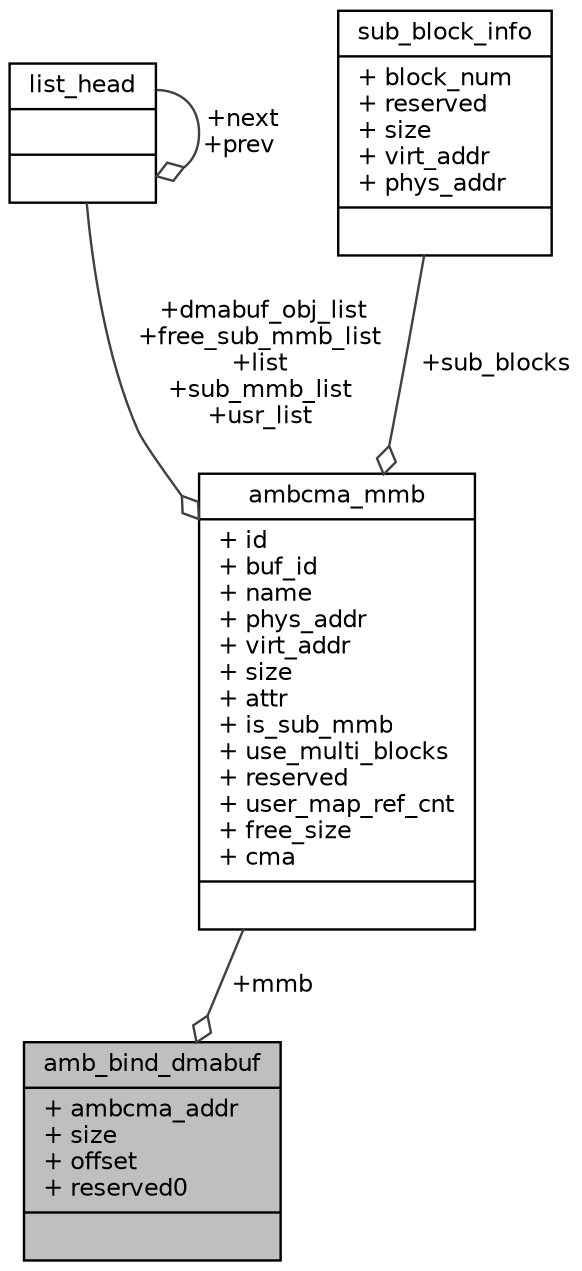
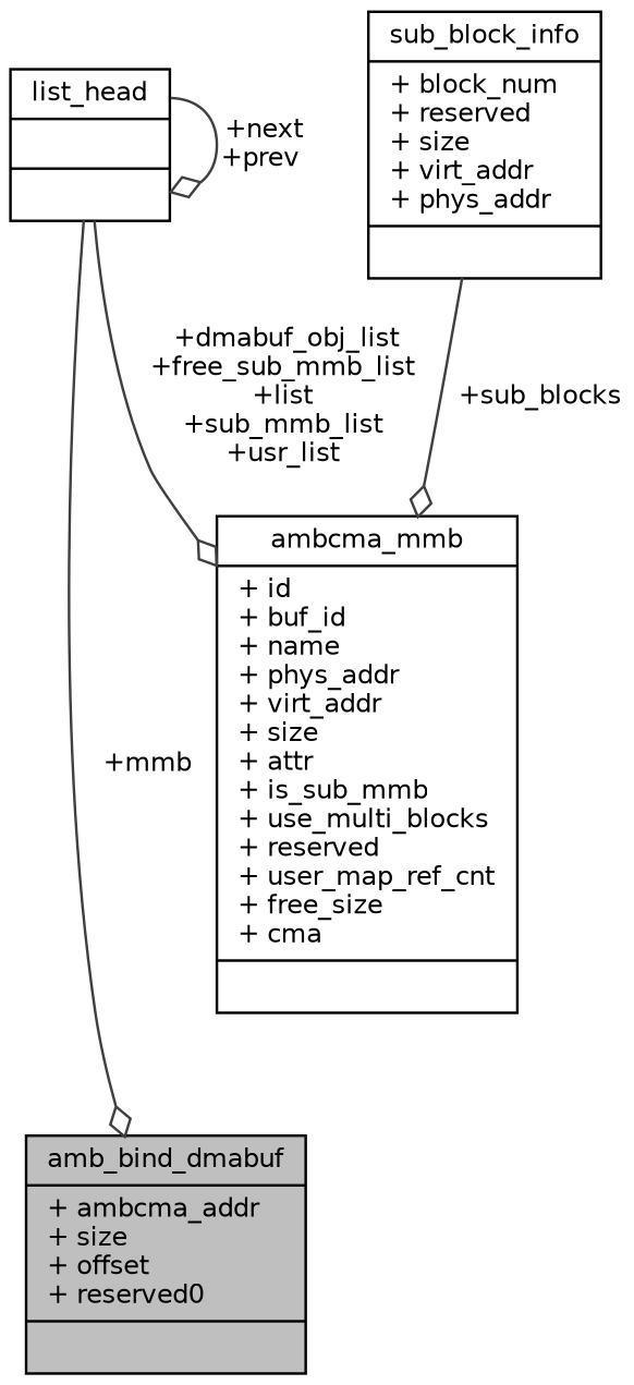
  digraph {
    node [color=black fontname=Helvetica fontsize=10 shape=record]
    edge [arrowhead=odiamond color=grey25 fontname=Helvetica fontsize=10 labelfontname=Helvetica labelfontsize=10 style=solid]
    n1 [fillcolor=grey75 fontcolor=black height=0.2 label="{amb_bind_dmabuf\n|+ ambcma_addr\l+ size\l+ offset\l+ reserved0\l|}" style=filled width=0.4]
    n2 [height=0.2 label="{ambcma_mmb\n|+ id\l+ buf_id\l+ name\l+ phys_addr\l+ virt_addr\l+ size\l+ attr\l+ is_sub_mmb\l+ use_multi_blocks\l+ reserved\l+ user_map_ref_cnt\l+ free_size\l+ cma\l|}" width=0.4]
    n3 [height=0.2 label="{list_head\n||}" width=0.4]
    n4 [height=0.2 label="{sub_block_info\n|+ block_num\l+ reserved\l+ size\l+ virt_addr\l+ phys_addr\l|}" width=0.4]
-   n2 -> n1 [label=" +mmb"]
+   n3 -> n1 [label=" +mmb"]
    n3 -> n2 [label=" +dmabuf_obj_list\n+free_sub_mmb_list\n+list\n+sub_mmb_list\n+usr_list"]
    n3 -> n3 [label=" +next\n+prev"]
    n4 -> n2 [label=" +sub_blocks"]
  }
